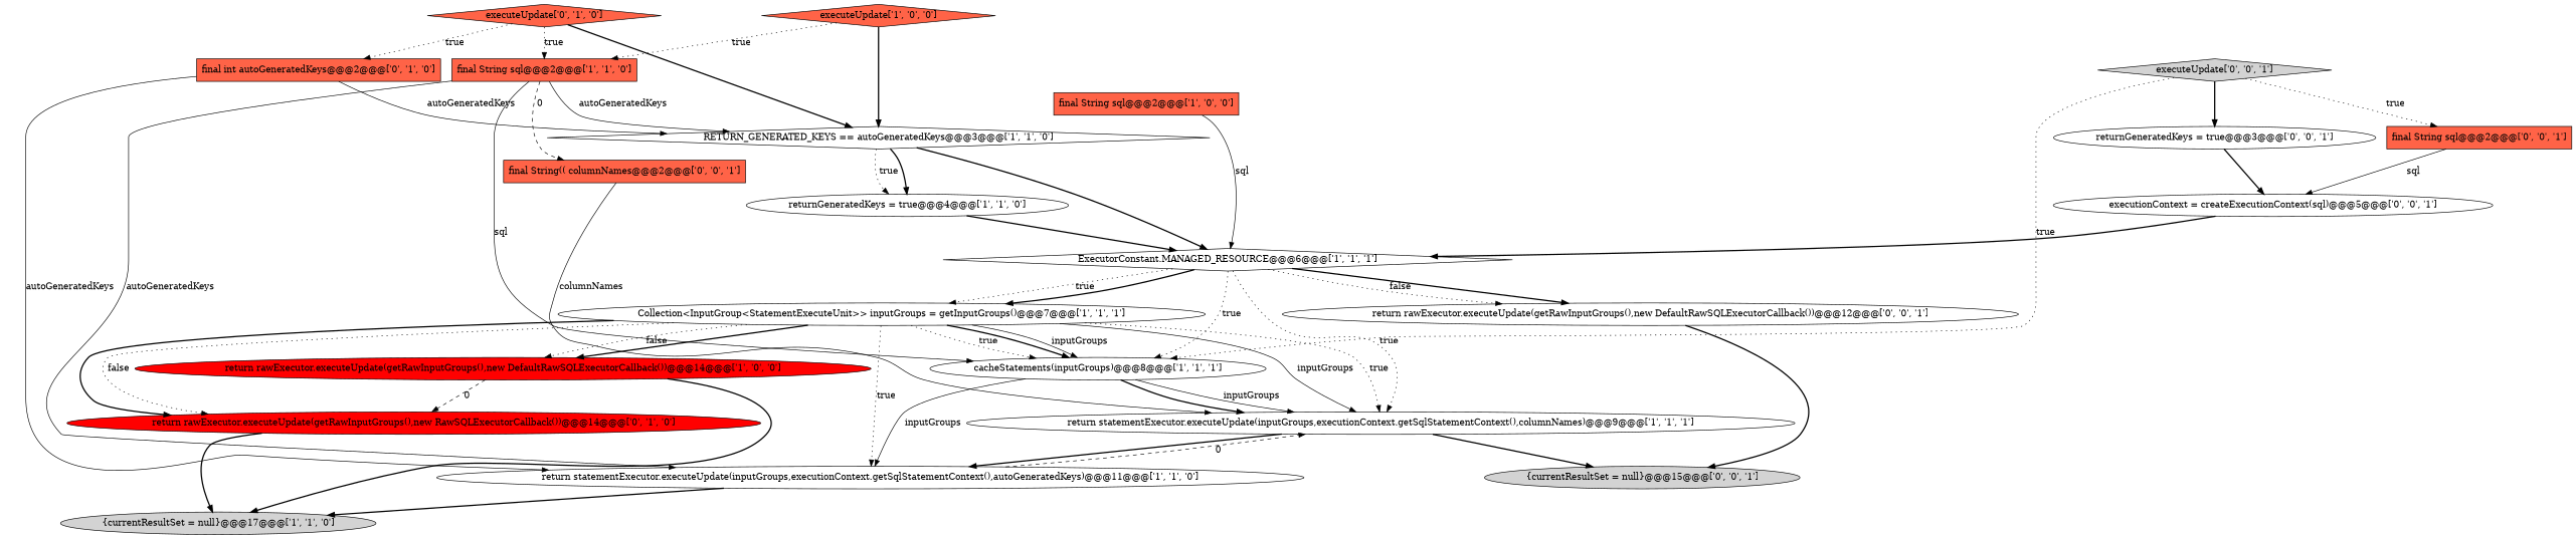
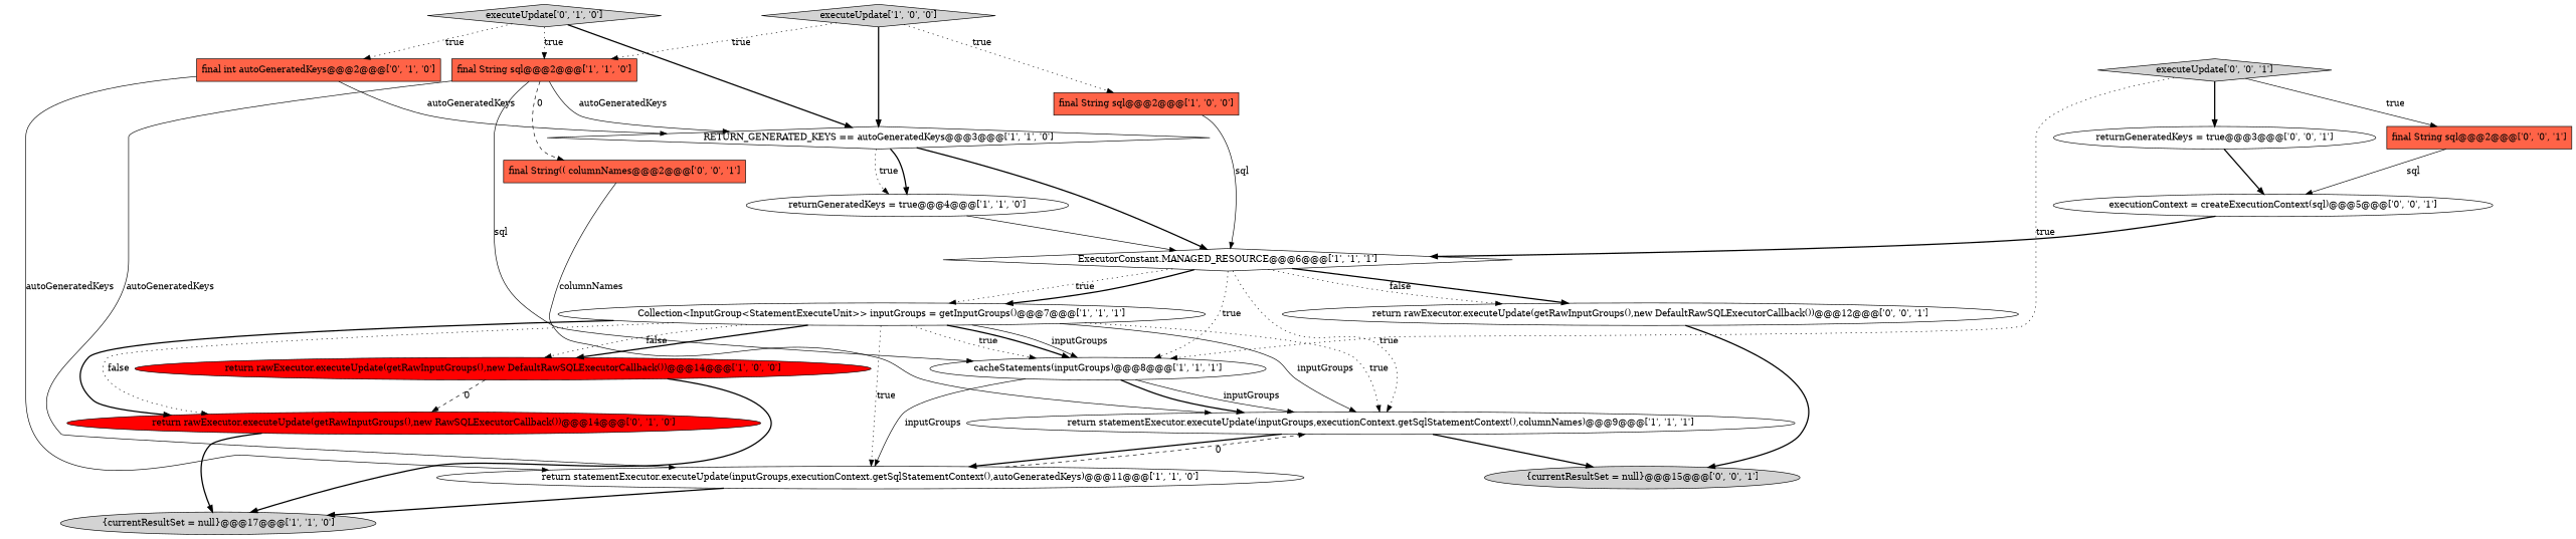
  digraph {
    node [fillcolor=white shape=ellipse style=filled]
    edge [style=bold]
    n1 [label="executionContext = createExecutionContext(sql)@@@5@@@['0', '0', '1']"]
    n2 [label="ExecutorConstant.MANAGED_RESOURCE@@@6@@@['1', '1', '1']" shape=diamond]
    n3 [label="Collection<InputGroup<StatementExecuteUnit>> inputGroups = getInputGroups()@@@7@@@['1', '1', '1']"]
    n4 [label="cacheStatements(inputGroups)@@@8@@@['1', '1', '1']"]
    n5 [label="return statementExecutor.executeUpdate(inputGroups,executionContext.getSqlStatementContext(),columnNames)@@@9@@@['1', '1', '1']"]
    n6 [label="return rawExecutor.executeUpdate(getRawInputGroups(),new DefaultRawSQLExecutorCallback())@@@12@@@['0', '0', '1']"]
    n7 [fillcolor=tomato label="final String sql@@@2@@@['1', '0', '0']" shape=box]
    n8 [fillcolor=red label="return rawExecutor.executeUpdate(getRawInputGroups(),new RawSQLExecutorCallback())@@@14@@@['0', '1', '0']"]
    n9 [label="return statementExecutor.executeUpdate(inputGroups,executionContext.getSqlStatementContext(),autoGeneratedKeys)@@@11@@@['1', '1', '0']"]
    n10 [fillcolor=red label="return rawExecutor.executeUpdate(getRawInputGroups(),new DefaultRawSQLExecutorCallback())@@@14@@@['1', '0', '0']"]
    n11 [fillcolor=lightgray label="{currentResultSet = null}@@@17@@@['1', '1', '0']"]
    n12 [fillcolor=lightgray label="{currentResultSet = null}@@@15@@@['0', '0', '1']"]
    n13 [label="returnGeneratedKeys = true@@@4@@@['1', '1', '0']"]
-   n14 [fillcolor=tomato label="executeUpdate['0', '1', '0']" shape=diamond]
+   n14 [fillcolor=lightgray label="executeUpdate['0', '1', '0']" shape=diamond]
    n15 [label="RETURN_GENERATED_KEYS == autoGeneratedKeys@@@3@@@['1', '1', '0']" shape=diamond]
    n16 [fillcolor=tomato label="final String sql@@@2@@@['1', '1', '0']" shape=box]
    n17 [fillcolor=tomato label="final int autoGeneratedKeys@@@2@@@['0', '1', '0']" shape=box]
    n18 [fillcolor=tomato label="final String(( columnNames@@@2@@@['0', '0', '1']" shape=box]
    n19 [fillcolor=lightgray label="executeUpdate['0', '0', '1']" shape=diamond]
    n20 [fillcolor=tomato label="final String sql@@@2@@@['0', '0', '1']" shape=box]
    n21 [label="returnGeneratedKeys = true@@@3@@@['0', '0', '1']"]
-   n22 [fillcolor=tomato label="executeUpdate['1', '0', '0']" shape=diamond]
+   n22 [fillcolor=lightgray label="executeUpdate['1', '0', '0']" shape=diamond]
    n1 -> n2
    n2 -> n3 [label=true style=dotted]
    n2 -> n3
    n2 -> n4 [label=true style=dotted]
    n2 -> n5 [label=true style=dotted]
    n2 -> n6
    n2 -> n6 [label=false style=dotted]
    n3 -> n4
    n3 -> n4 [label=inputGroups style=solid]
    n3 -> n4 [label=true style=dotted]
    n3 -> n5 [label=inputGroups style=solid]
    n3 -> n5 [label=true style=dotted]
    n3 -> n8
    n3 -> n8 [label=false style=dotted]
    n3 -> n9 [label=true style=dotted]
    n3 -> n10
    n3 -> n10 [label=false style=dotted]
    n4 -> n5 [label=inputGroups style=solid]
    n4 -> n5
    n4 -> n9 [label=inputGroups style=solid]
    n5 -> n9
    n5 -> n12
    n6 -> n12
    n7 -> n2 [label=sql style=solid]
    n8 -> n11
    n9 -> n5 [label=0 style=dashed]
    n9 -> n11
    n10 -> n8 [label=0 style=dashed]
    n10 -> n11
-   n13 -> n2
+   n13 -> n2 [style=solid]
    n14 -> n15
    n14 -> n16 [label=true style=dotted]
    n14 -> n17 [label=true style=dotted]
    n15 -> n2
    n15 -> n13 [label=true style=dotted]
    n15 -> n13
    n16 -> n4 [label=sql style=solid]
    n16 -> n9 [label=autoGeneratedKeys style=solid]
    n16 -> n15 [label=autoGeneratedKeys style=solid]
    n16 -> n18 [label=0 style=dashed]
    n17 -> n9 [label=autoGeneratedKeys style=solid]
    n17 -> n15 [label=autoGeneratedKeys style=solid]
    n18 -> n5 [label=columnNames style=solid]
    n19 -> n4 [label=true style=dotted]
-   n19 -> n20 [label=true style=dotted]
+   n19 -> n20 [label=true style=solid]
    n19 -> n21
    n20 -> n1 [label=sql style=solid]
    n21 -> n1
+   n22 -> n7 [label=true style=dotted]
    n22 -> n15
    n22 -> n16 [label=true style=dotted]
  }
